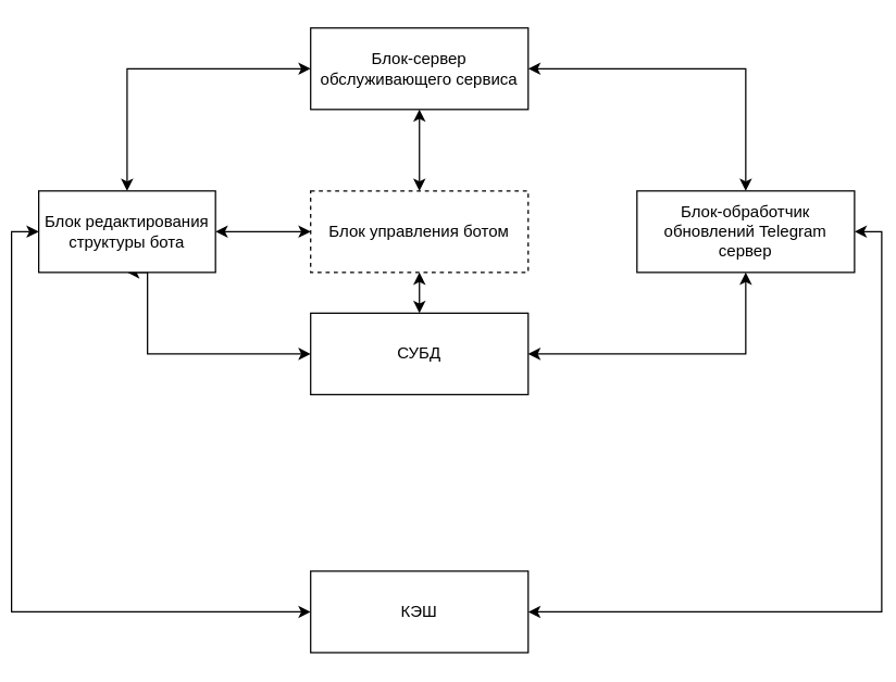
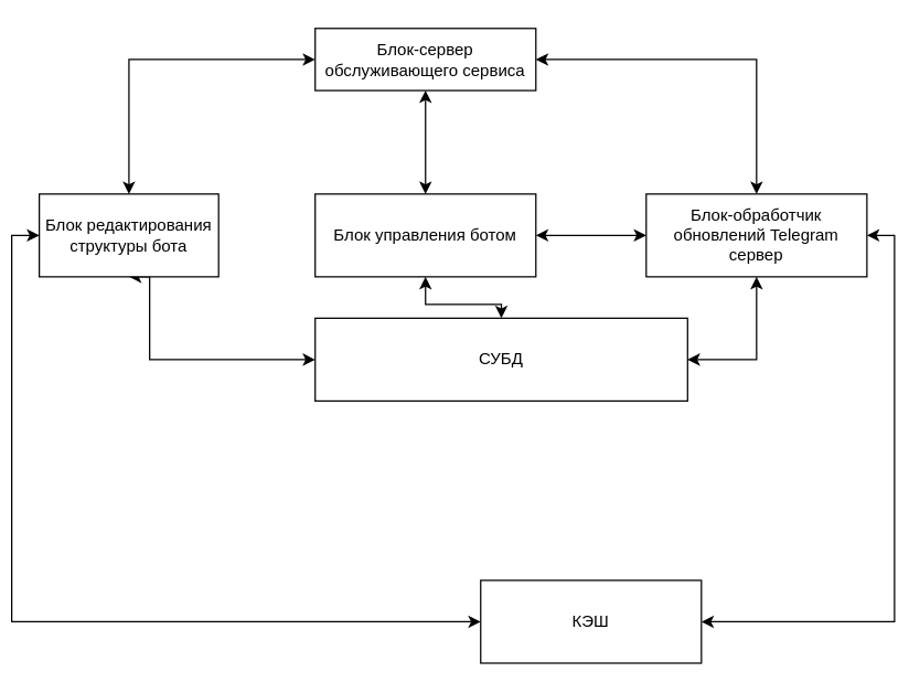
  <mxCell id="0" />
  <mxCell id="1" parent="0" />
  <mxCell id="2" style="edgeStyle=orthogonalEdgeStyle;rounded=0;orthogonalLoop=1;jettySize=auto;html=1;exitX=0.5;exitY=1;exitDx=0;exitDy=0;entryX=0.5;entryY=0;entryDx=0;entryDy=0;startArrow=classic;startFill=1;" parent="1" source="4" target="15" edge="1"><mxGeometry relative="1" as="geometry" /></mxCell>
- <mxCell id="3" value="" style="edgeStyle=orthogonalEdgeStyle;rounded=0;orthogonalLoop=1;jettySize=auto;html=1;startArrow=classic;startFill=1;" parent="1" source="4" target="7" edge="1"><mxGeometry relative="1" as="geometry" /></mxCell>
- <mxCell id="4" value="Блок управления ботом" style="rounded=0;whiteSpace=wrap;html=1;dashed=1;" parent="1" vertex="1"><mxGeometry x="220" y="140" width="160" height="60" as="geometry" /></mxCell>
+ <mxCell id="3" value="" style="edgeStyle=orthogonalEdgeStyle;rounded=0;orthogonalLoop=1;jettySize=auto;html=1;startArrow=classic;startFill=1;" parent="1" source="4" target="10" edge="1"><mxGeometry relative="1" as="geometry" /></mxCell>
+ <mxCell id="4" value="Блок управления ботом" style="rounded=0;whiteSpace=wrap;html=1;" parent="1" vertex="1"><mxGeometry x="220" y="140" width="160" height="60" as="geometry" /></mxCell>
  <mxCell id="5" style="edgeStyle=orthogonalEdgeStyle;rounded=0;orthogonalLoop=1;jettySize=auto;html=1;exitX=0.5;exitY=1;exitDx=0;exitDy=0;entryX=0;entryY=0.5;entryDx=0;entryDy=0;startArrow=classic;startFill=1;" parent="1" source="7" target="15" edge="1"><mxGeometry relative="1" as="geometry"><Array as="points"><mxPoint x="100" y="260" /></Array></mxGeometry></mxCell>
  <mxCell id="6" style="edgeStyle=orthogonalEdgeStyle;rounded=0;orthogonalLoop=1;jettySize=auto;html=1;exitX=0;exitY=0.5;exitDx=0;exitDy=0;entryX=0;entryY=0.5;entryDx=0;entryDy=0;startArrow=classic;startFill=1;" parent="1" source="7" target="16" edge="1"><mxGeometry relative="1" as="geometry" /></mxCell>
  <mxCell id="7" value="Блок редактирования структуры бота" style="rounded=0;whiteSpace=wrap;html=1;" parent="1" vertex="1"><mxGeometry x="20" y="140" width="130" height="60" as="geometry" /></mxCell>
  <mxCell id="8" style="edgeStyle=orthogonalEdgeStyle;rounded=0;orthogonalLoop=1;jettySize=auto;html=1;exitX=0.5;exitY=1;exitDx=0;exitDy=0;entryX=1;entryY=0.5;entryDx=0;entryDy=0;startArrow=classic;startFill=1;" parent="1" source="10" target="15" edge="1"><mxGeometry relative="1" as="geometry" /></mxCell>
  <mxCell id="9" style="edgeStyle=orthogonalEdgeStyle;rounded=0;orthogonalLoop=1;jettySize=auto;html=1;exitX=1;exitY=0.5;exitDx=0;exitDy=0;entryX=1;entryY=0.5;entryDx=0;entryDy=0;startArrow=classic;startFill=1;" parent="1" source="10" target="16" edge="1"><mxGeometry relative="1" as="geometry" /></mxCell>
  <mxCell id="10" value="Блок-обработчик обновлений Telegram сервер" style="rounded=0;whiteSpace=wrap;html=1;" parent="1" vertex="1"><mxGeometry x="460" y="140" width="160" height="60" as="geometry" /></mxCell>
  <mxCell id="11" value="" style="edgeStyle=orthogonalEdgeStyle;rounded=0;orthogonalLoop=1;jettySize=auto;html=1;startArrow=classic;startFill=1;" parent="1" source="14" target="7" edge="1"><mxGeometry relative="1" as="geometry" /></mxCell>
  <mxCell id="12" style="edgeStyle=orthogonalEdgeStyle;rounded=0;orthogonalLoop=1;jettySize=auto;html=1;exitX=0.5;exitY=1;exitDx=0;exitDy=0;entryX=0.5;entryY=0;entryDx=0;entryDy=0;startArrow=classic;startFill=1;" parent="1" source="14" target="4" edge="1"><mxGeometry relative="1" as="geometry" /></mxCell>
  <mxCell id="13" style="edgeStyle=orthogonalEdgeStyle;rounded=0;orthogonalLoop=1;jettySize=auto;html=1;exitX=1;exitY=0.5;exitDx=0;exitDy=0;entryX=0.5;entryY=0;entryDx=0;entryDy=0;startArrow=classic;startFill=1;" parent="1" source="14" target="10" edge="1"><mxGeometry relative="1" as="geometry" /></mxCell>
- <mxCell id="14" value="Блок-сервер обслуживающего сервиса" style="rounded=0;whiteSpace=wrap;html=1;" parent="1" vertex="1"><mxGeometry x="220" y="20" width="160" height="60" as="geometry" /></mxCell>
- <mxCell id="15" value="СУБД" style="rounded=0;whiteSpace=wrap;html=1;" parent="1" vertex="1"><mxGeometry x="220" y="230" width="160" height="60" as="geometry" /></mxCell>
- <mxCell id="16" value="КЭШ" style="rounded=0;whiteSpace=wrap;html=1;" parent="1" vertex="1"><mxGeometry x="220" y="420" width="160" height="60" as="geometry" /></mxCell>
+ <mxCell id="14" value="Блок-сервер обслуживающего сервиса" style="rounded=0;whiteSpace=wrap;html=1;" parent="1" vertex="1"><mxGeometry x="220" y="20" width="160" height="45" as="geometry" /></mxCell>
+ <mxCell id="15" value="СУБД" style="rounded=0;whiteSpace=wrap;html=1;" parent="1" vertex="1"><mxGeometry x="220" y="230" width="270" height="60" as="geometry" /></mxCell>
+ <mxCell id="16" value="КЭШ" style="rounded=0;whiteSpace=wrap;html=1;" parent="1" vertex="1"><mxGeometry x="340" y="420" width="160" height="60" as="geometry" /></mxCell>
